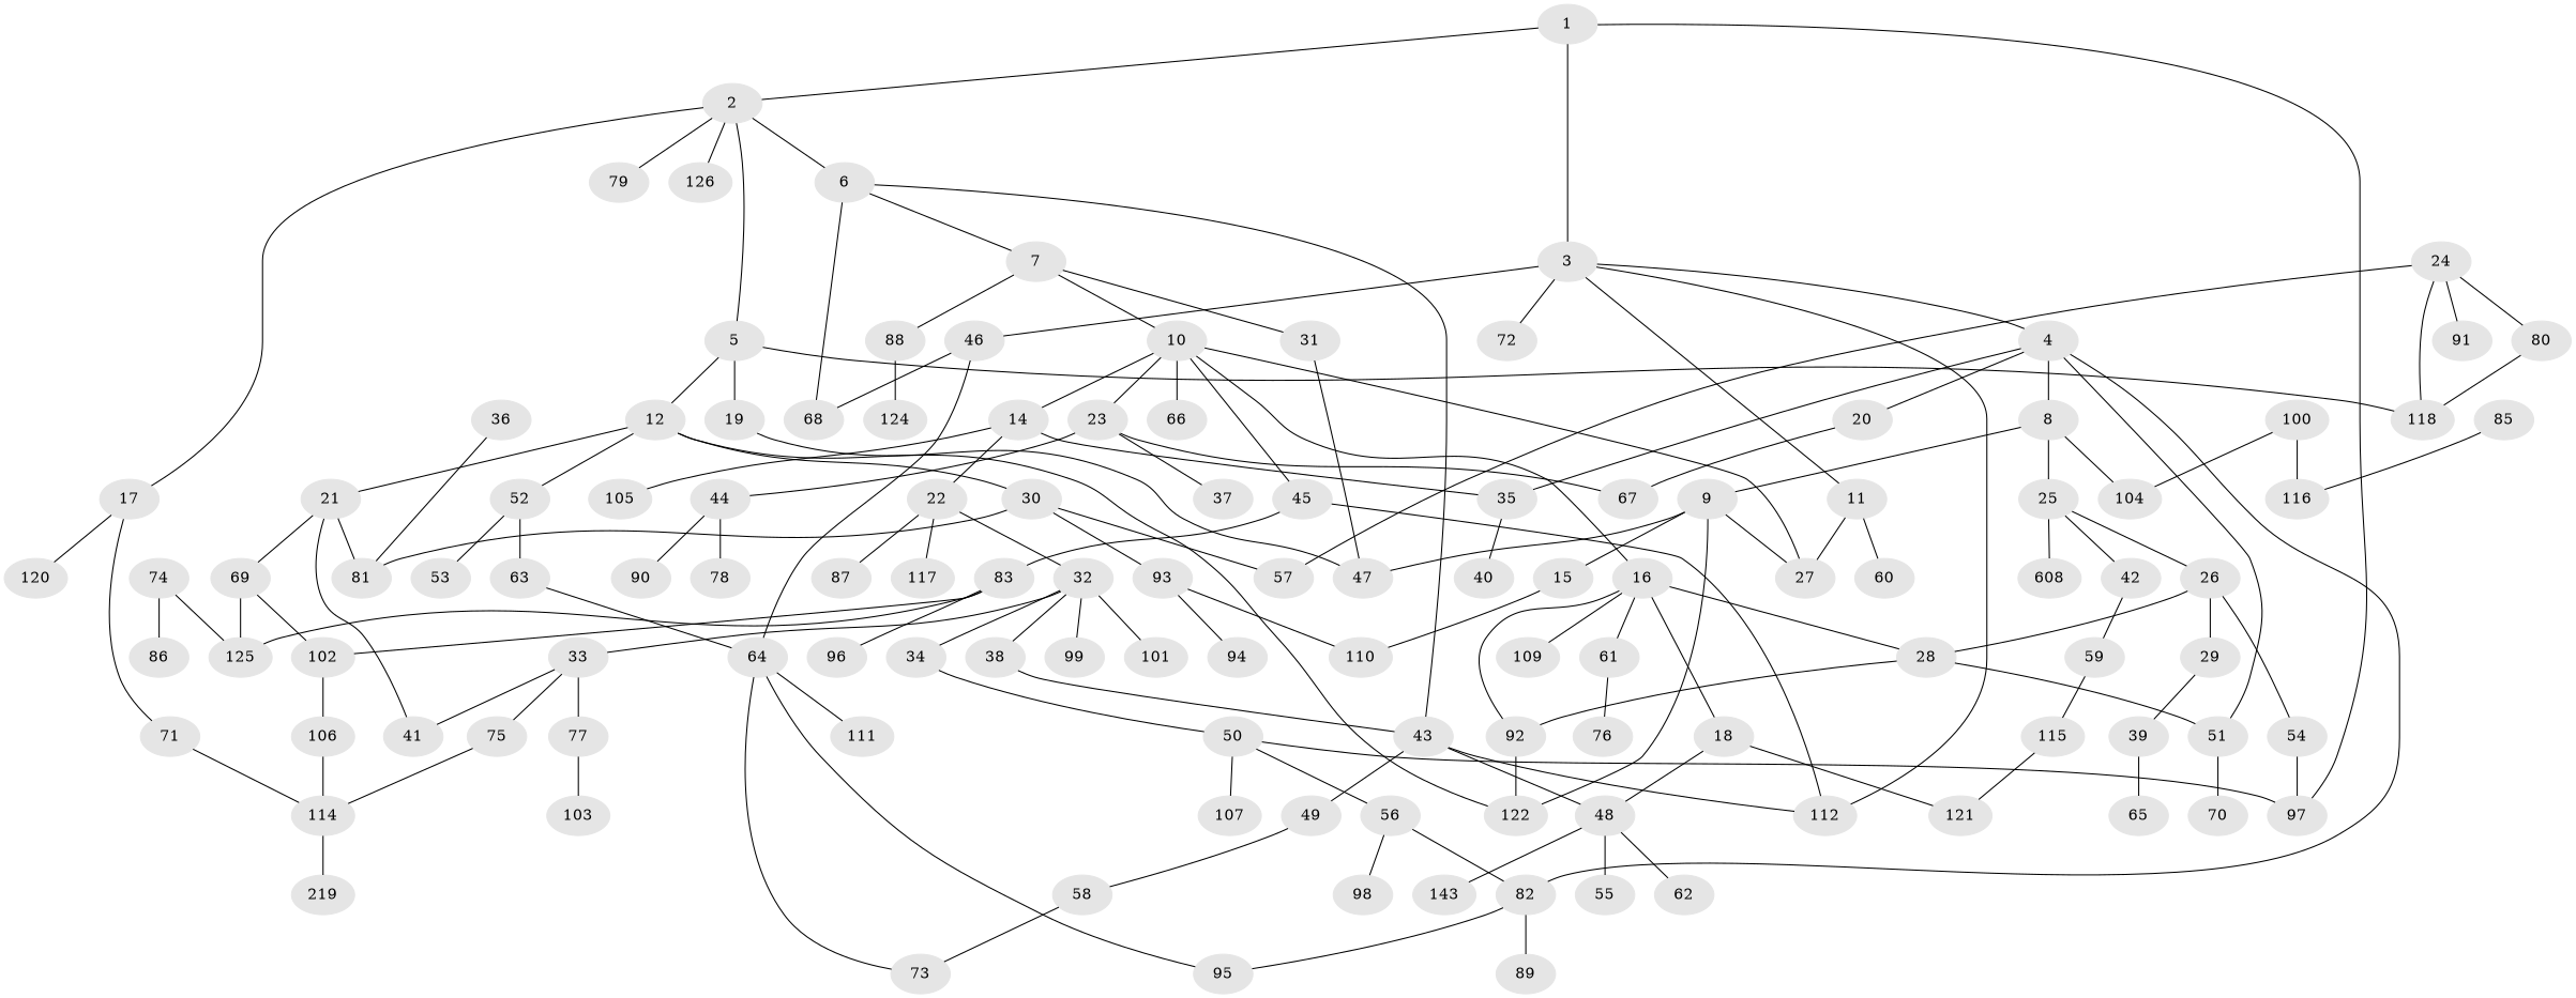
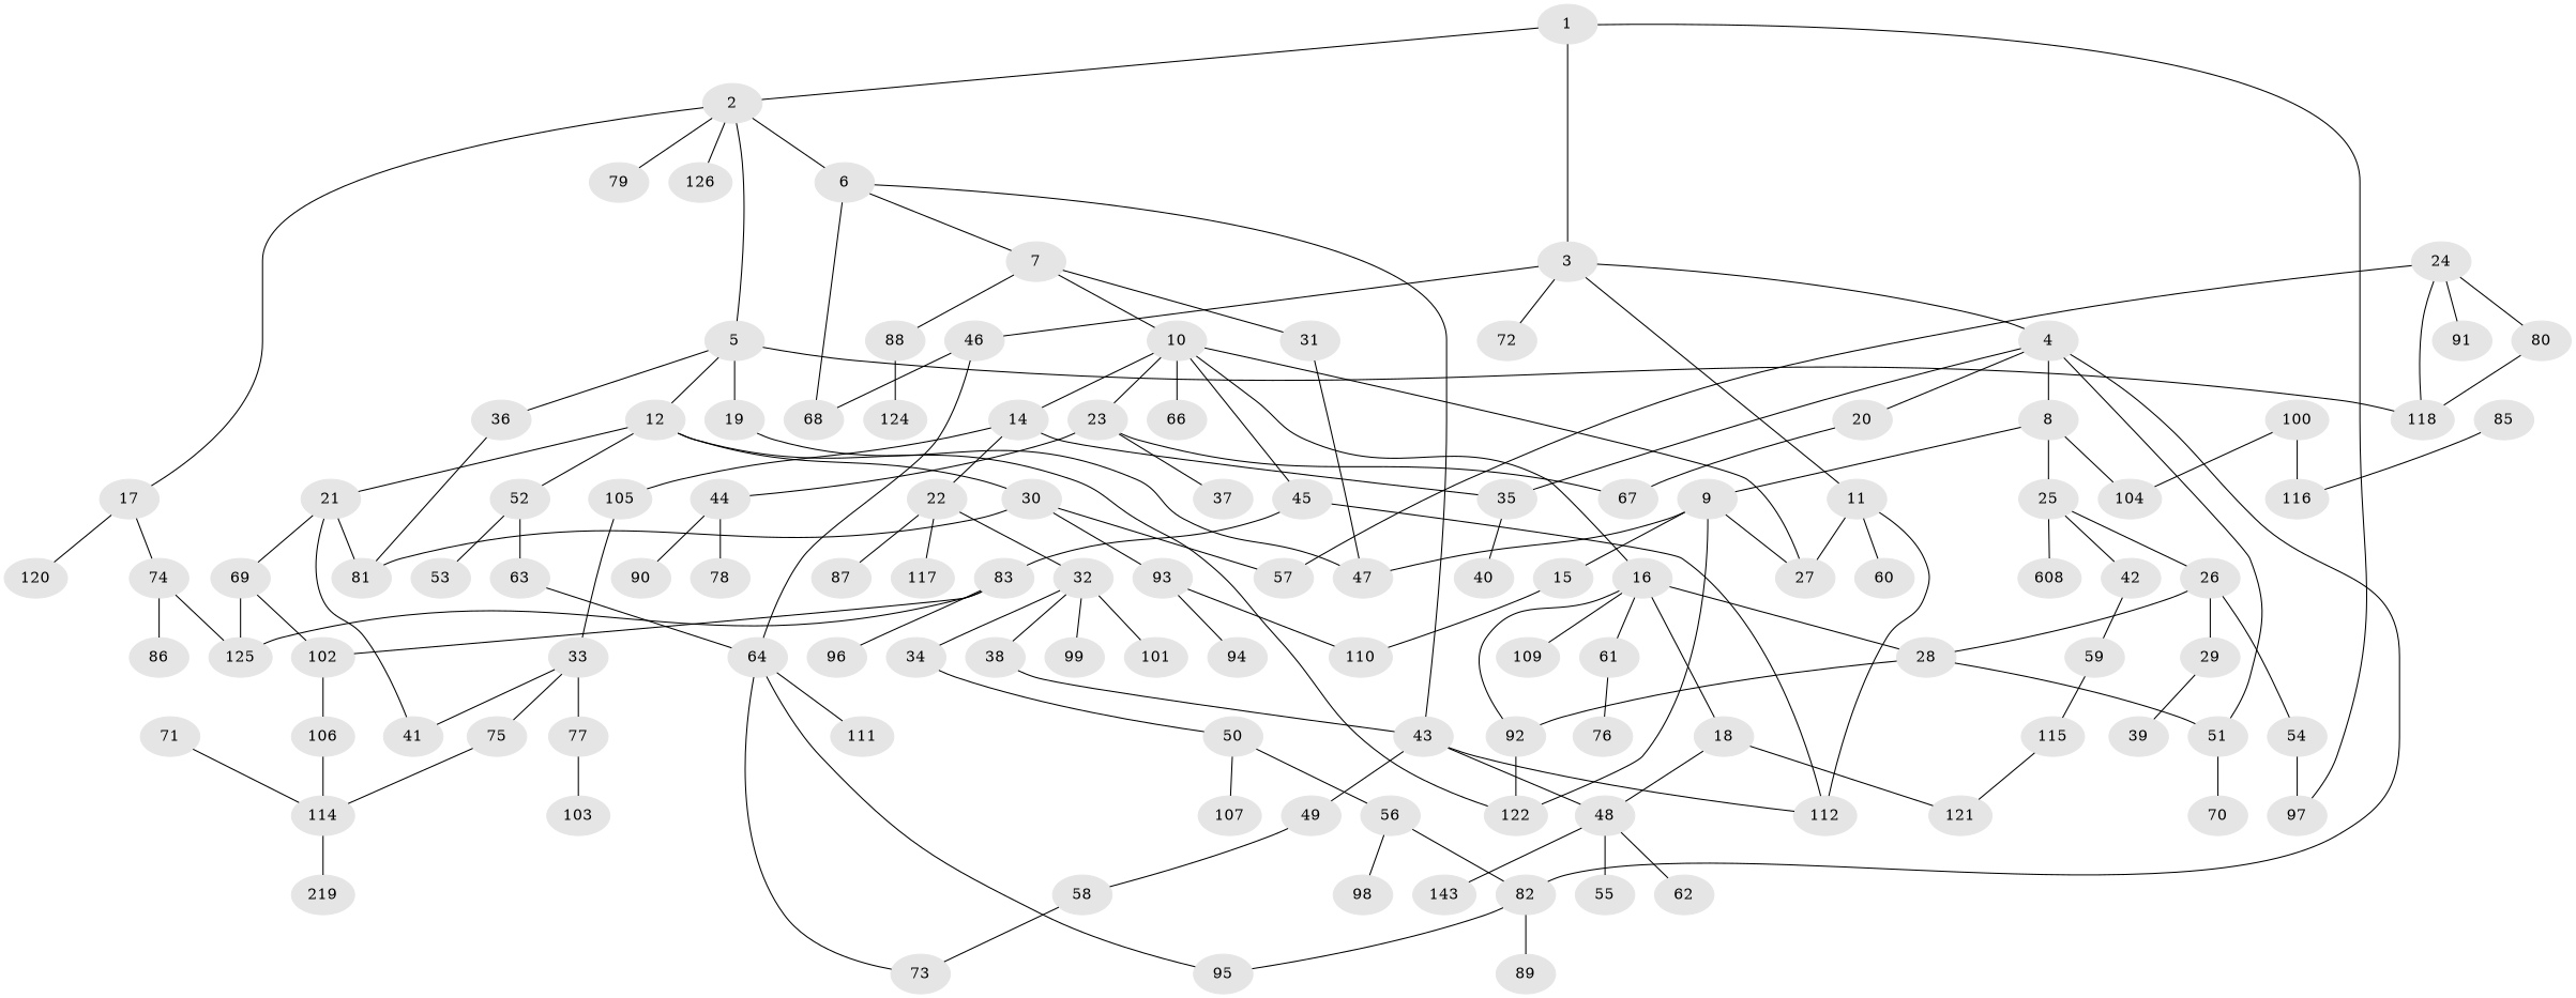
  graph {
    node [color=gray90 style=filled]
    1
    2
    3
    97
    5
    6
    17
    79
    126
    4
    11
    46
    72
    112
    12
    19
    36
    118
    7
    43
    68
    71
    120
    8
    20
    35
    51
    82
    27
    60
    64
    9
    25
    104
    67
    40
    70
    122
    21
    30
    52
    47
    81
    10
    31
    88
    48
    49
    14
    16
    23
    45
    66
    124
    15
    26
    42
    n58 [label=608]
    110
    22
    105
    18
    28
    61
    92
    109
    37
    44
    83
    41
    69
    57
    93
    53
    63
    24
    80
    91
    74
    86
    125
    32
    87
    117
    121
    76
    114
    55
    62
    n90 [label=143]
    102
    33
    34
    38
    99
    101
    78
    90
    29
    54
    59
    39
-   65
    94
    75
    77
    50
    103
    56
    107
    115
    58
    96
    73
    95
    111
    85
    116
    98
    89
    100
    106
    n123 [label=219]
    1 -- 2
    1 -- 3
    1 -- 97
    2 -- 5
    2 -- 6
    2 -- 17
    2 -- 79
    2 -- 126
    3 -- 4
    3 -- 11
    3 -- 46
    3 -- 72
-   3 -- 112
+   11 -- 112
    5 -- 12
    5 -- 19
+   5 -- 36
    5 -- 118
    6 -- 7
    6 -- 43
    6 -- 68
-   17 -- 71
+   17 -- 74
    17 -- 120
    4 -- 8
    4 -- 20
    4 -- 35
    4 -- 51
    4 -- 82
    11 -- 27
    11 -- 60
    46 -- 68
    46 -- 64
    12 -- 122
    12 -- 21
    12 -- 30
    12 -- 52
    19 -- 47
    36 -- 81
    7 -- 10
    7 -- 31
    7 -- 88
    43 -- 112
    43 -- 48
    43 -- 49
    71 -- 114
    8 -- 9
    8 -- 25
    8 -- 104
    20 -- 67
    35 -- 40
    51 -- 70
    82 -- 95
    82 -- 89
    64 -- 73
    64 -- 95
    64 -- 111
    9 -- 27
    9 -- 122
    9 -- 47
    9 -- 15
    25 -- 26
    25 -- 42
    25 -- n58
    21 -- 81
    21 -- 41
    21 -- 69
    30 -- 81
    30 -- 57
    30 -- 93
    52 -- 53
    52 -- 63
    10 -- 27
    10 -- 14
    10 -- 16
    10 -- 23
    10 -- 45
    10 -- 66
    31 -- 47
    88 -- 124
    48 -- 55
    48 -- 62
    48 -- n90
    49 -- 58
    14 -- 35
    14 -- 22
    14 -- 105
    16 -- 18
    16 -- 28
    16 -- 61
    16 -- 92
    16 -- 109
    23 -- 67
    23 -- 37
    23 -- 44
    45 -- 112
    45 -- 83
    15 -- 110
    26 -- 28
    26 -- 29
    26 -- 54
    42 -- 59
    22 -- 32
    22 -- 87
    22 -- 117
    18 -- 48
    18 -- 121
    28 -- 51
    28 -- 92
    61 -- 76
    92 -- 122
    44 -- 78
    44 -- 90
    83 -- 125
    83 -- 102
    83 -- 96
    69 -- 125
    69 -- 102
    93 -- 110
    93 -- 94
    63 -- 64
    24 -- 118
    24 -- 57
    24 -- 80
    24 -- 91
    80 -- 118
    74 -- 86
    74 -- 125
-   32 -- 33
+   105 -- 33
    32 -- 34
    32 -- 38
    32 -- 99
    32 -- 101
    114 -- n123
    102 -- 106
    33 -- 41
    33 -- 75
    33 -- 77
    34 -- 50
    38 -- 43
    29 -- 39
    54 -- 97
    59 -- 115
-   39 -- 65
    75 -- 114
    77 -- 103
-   50 -- 97
    50 -- 56
    50 -- 107
    56 -- 82
    56 -- 98
    115 -- 121
    58 -- 73
    85 -- 116
    100 -- 104
    100 -- 116
    106 -- 114
  }
